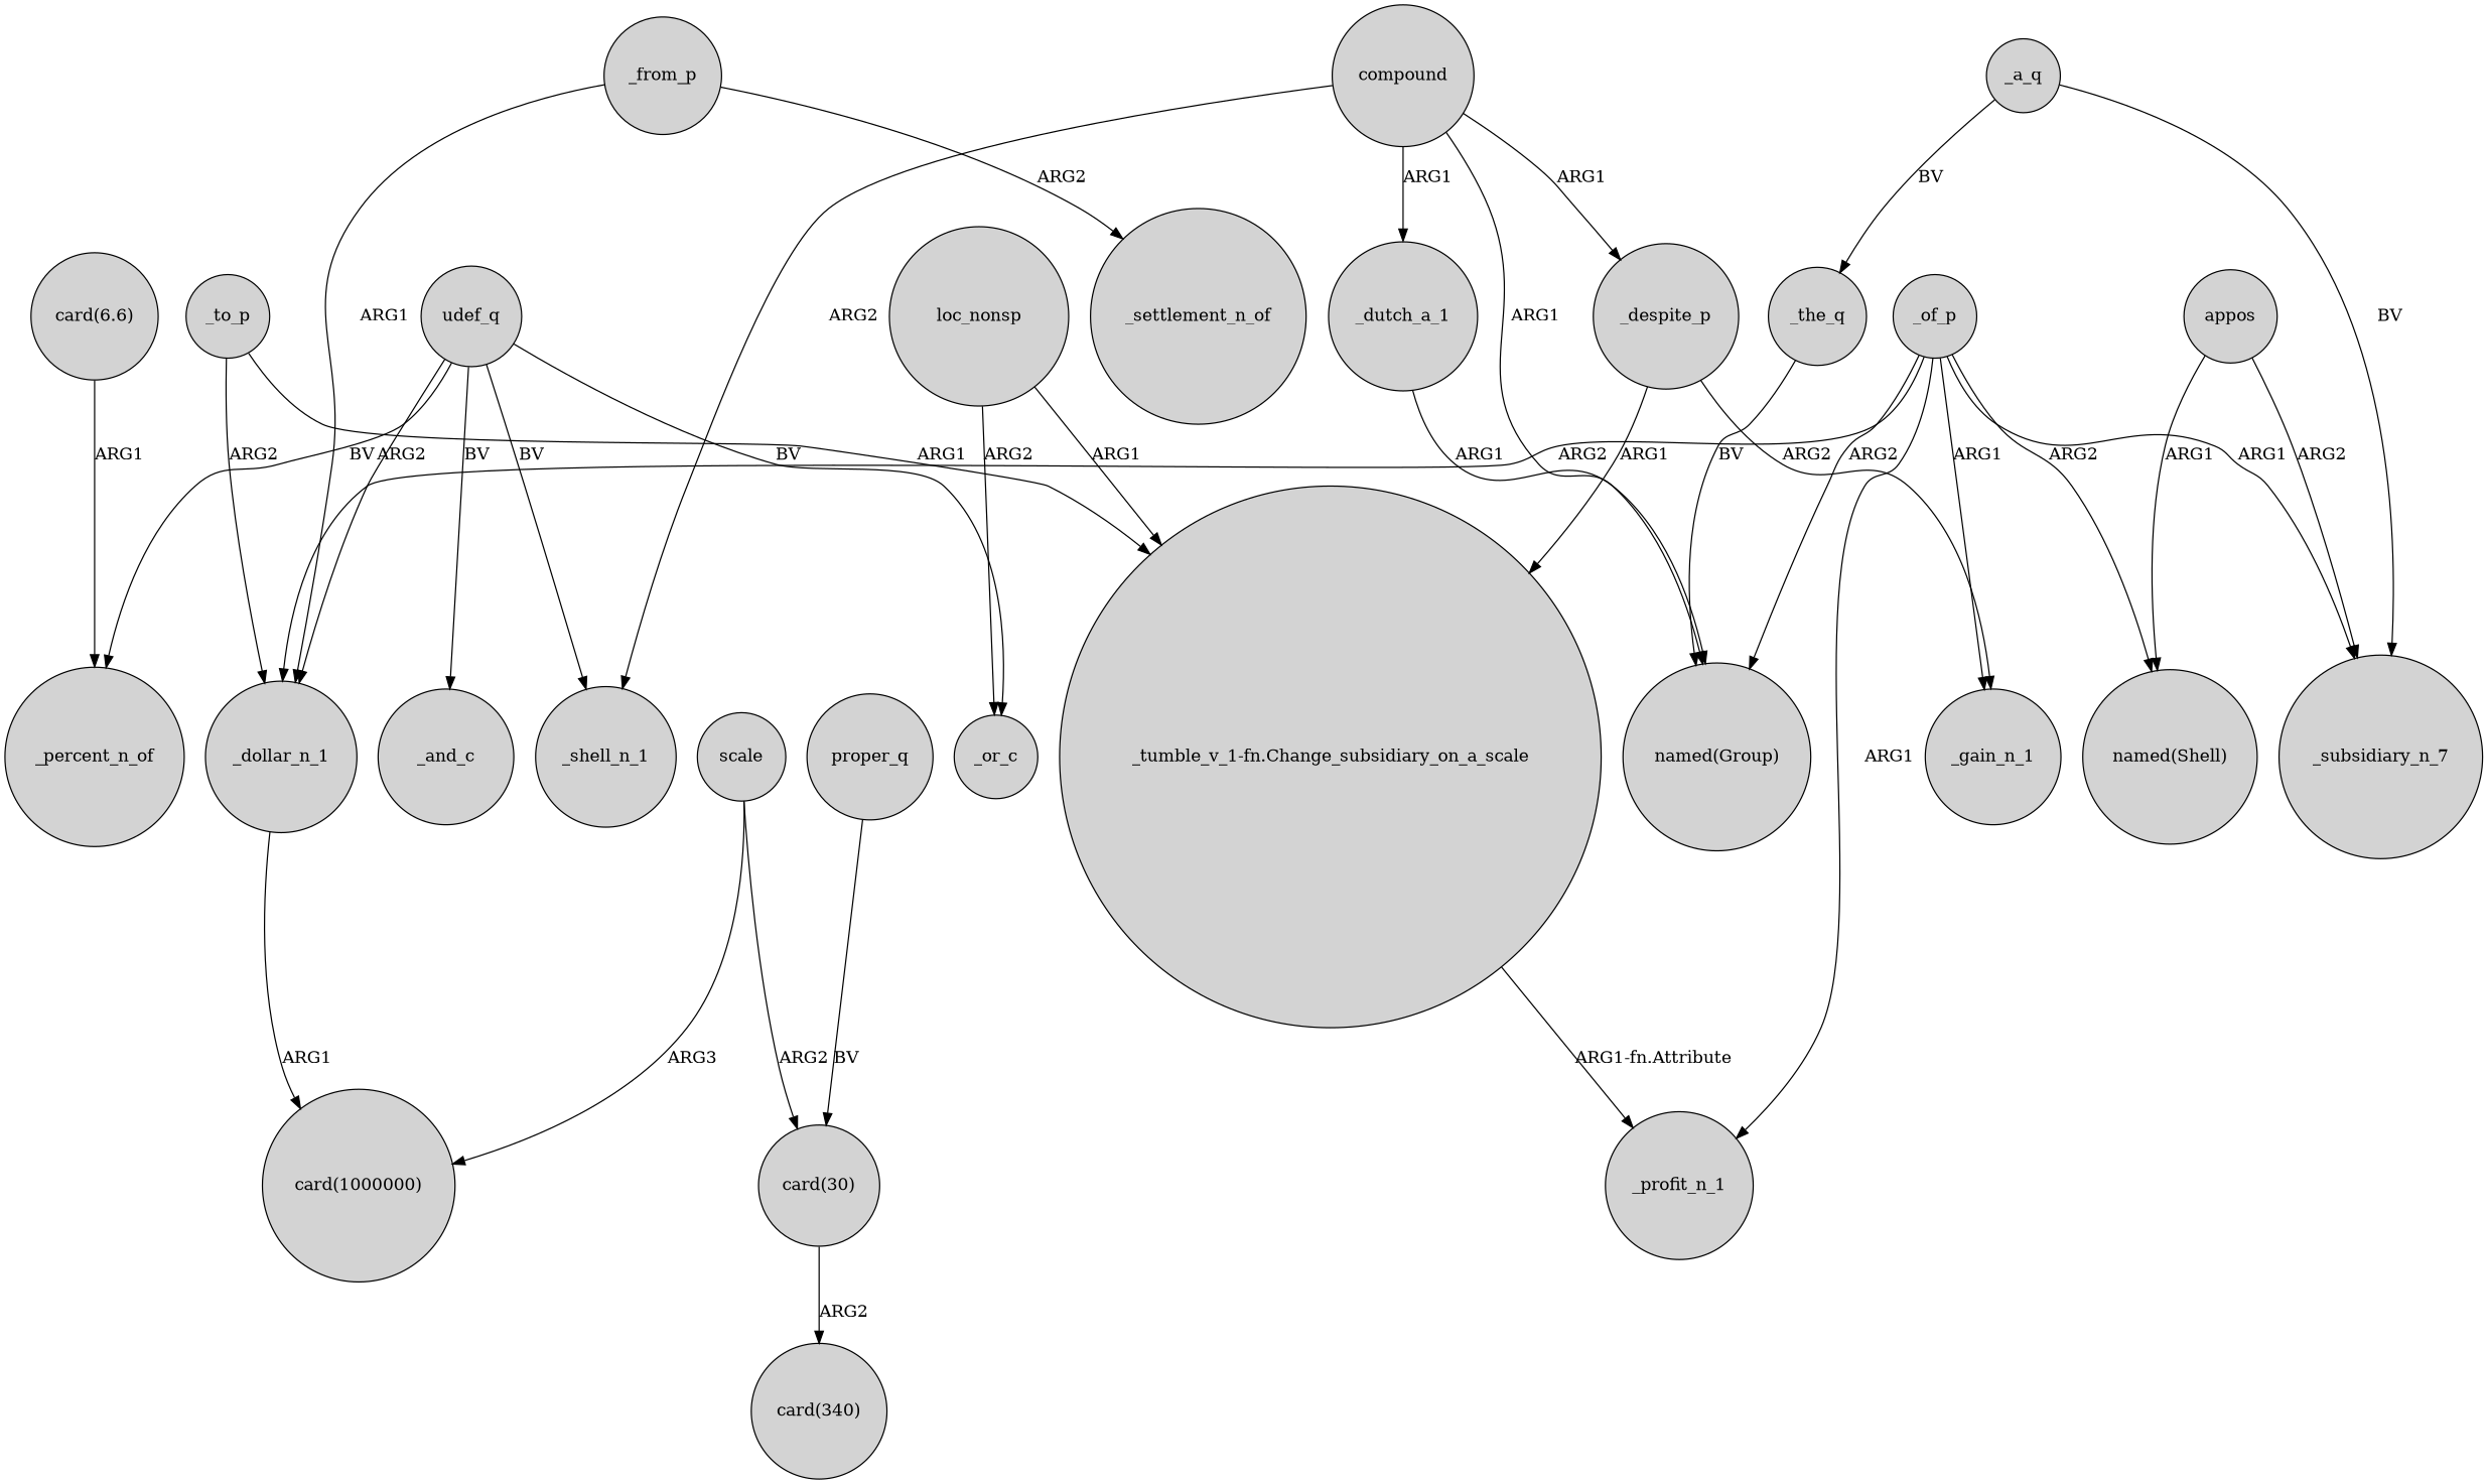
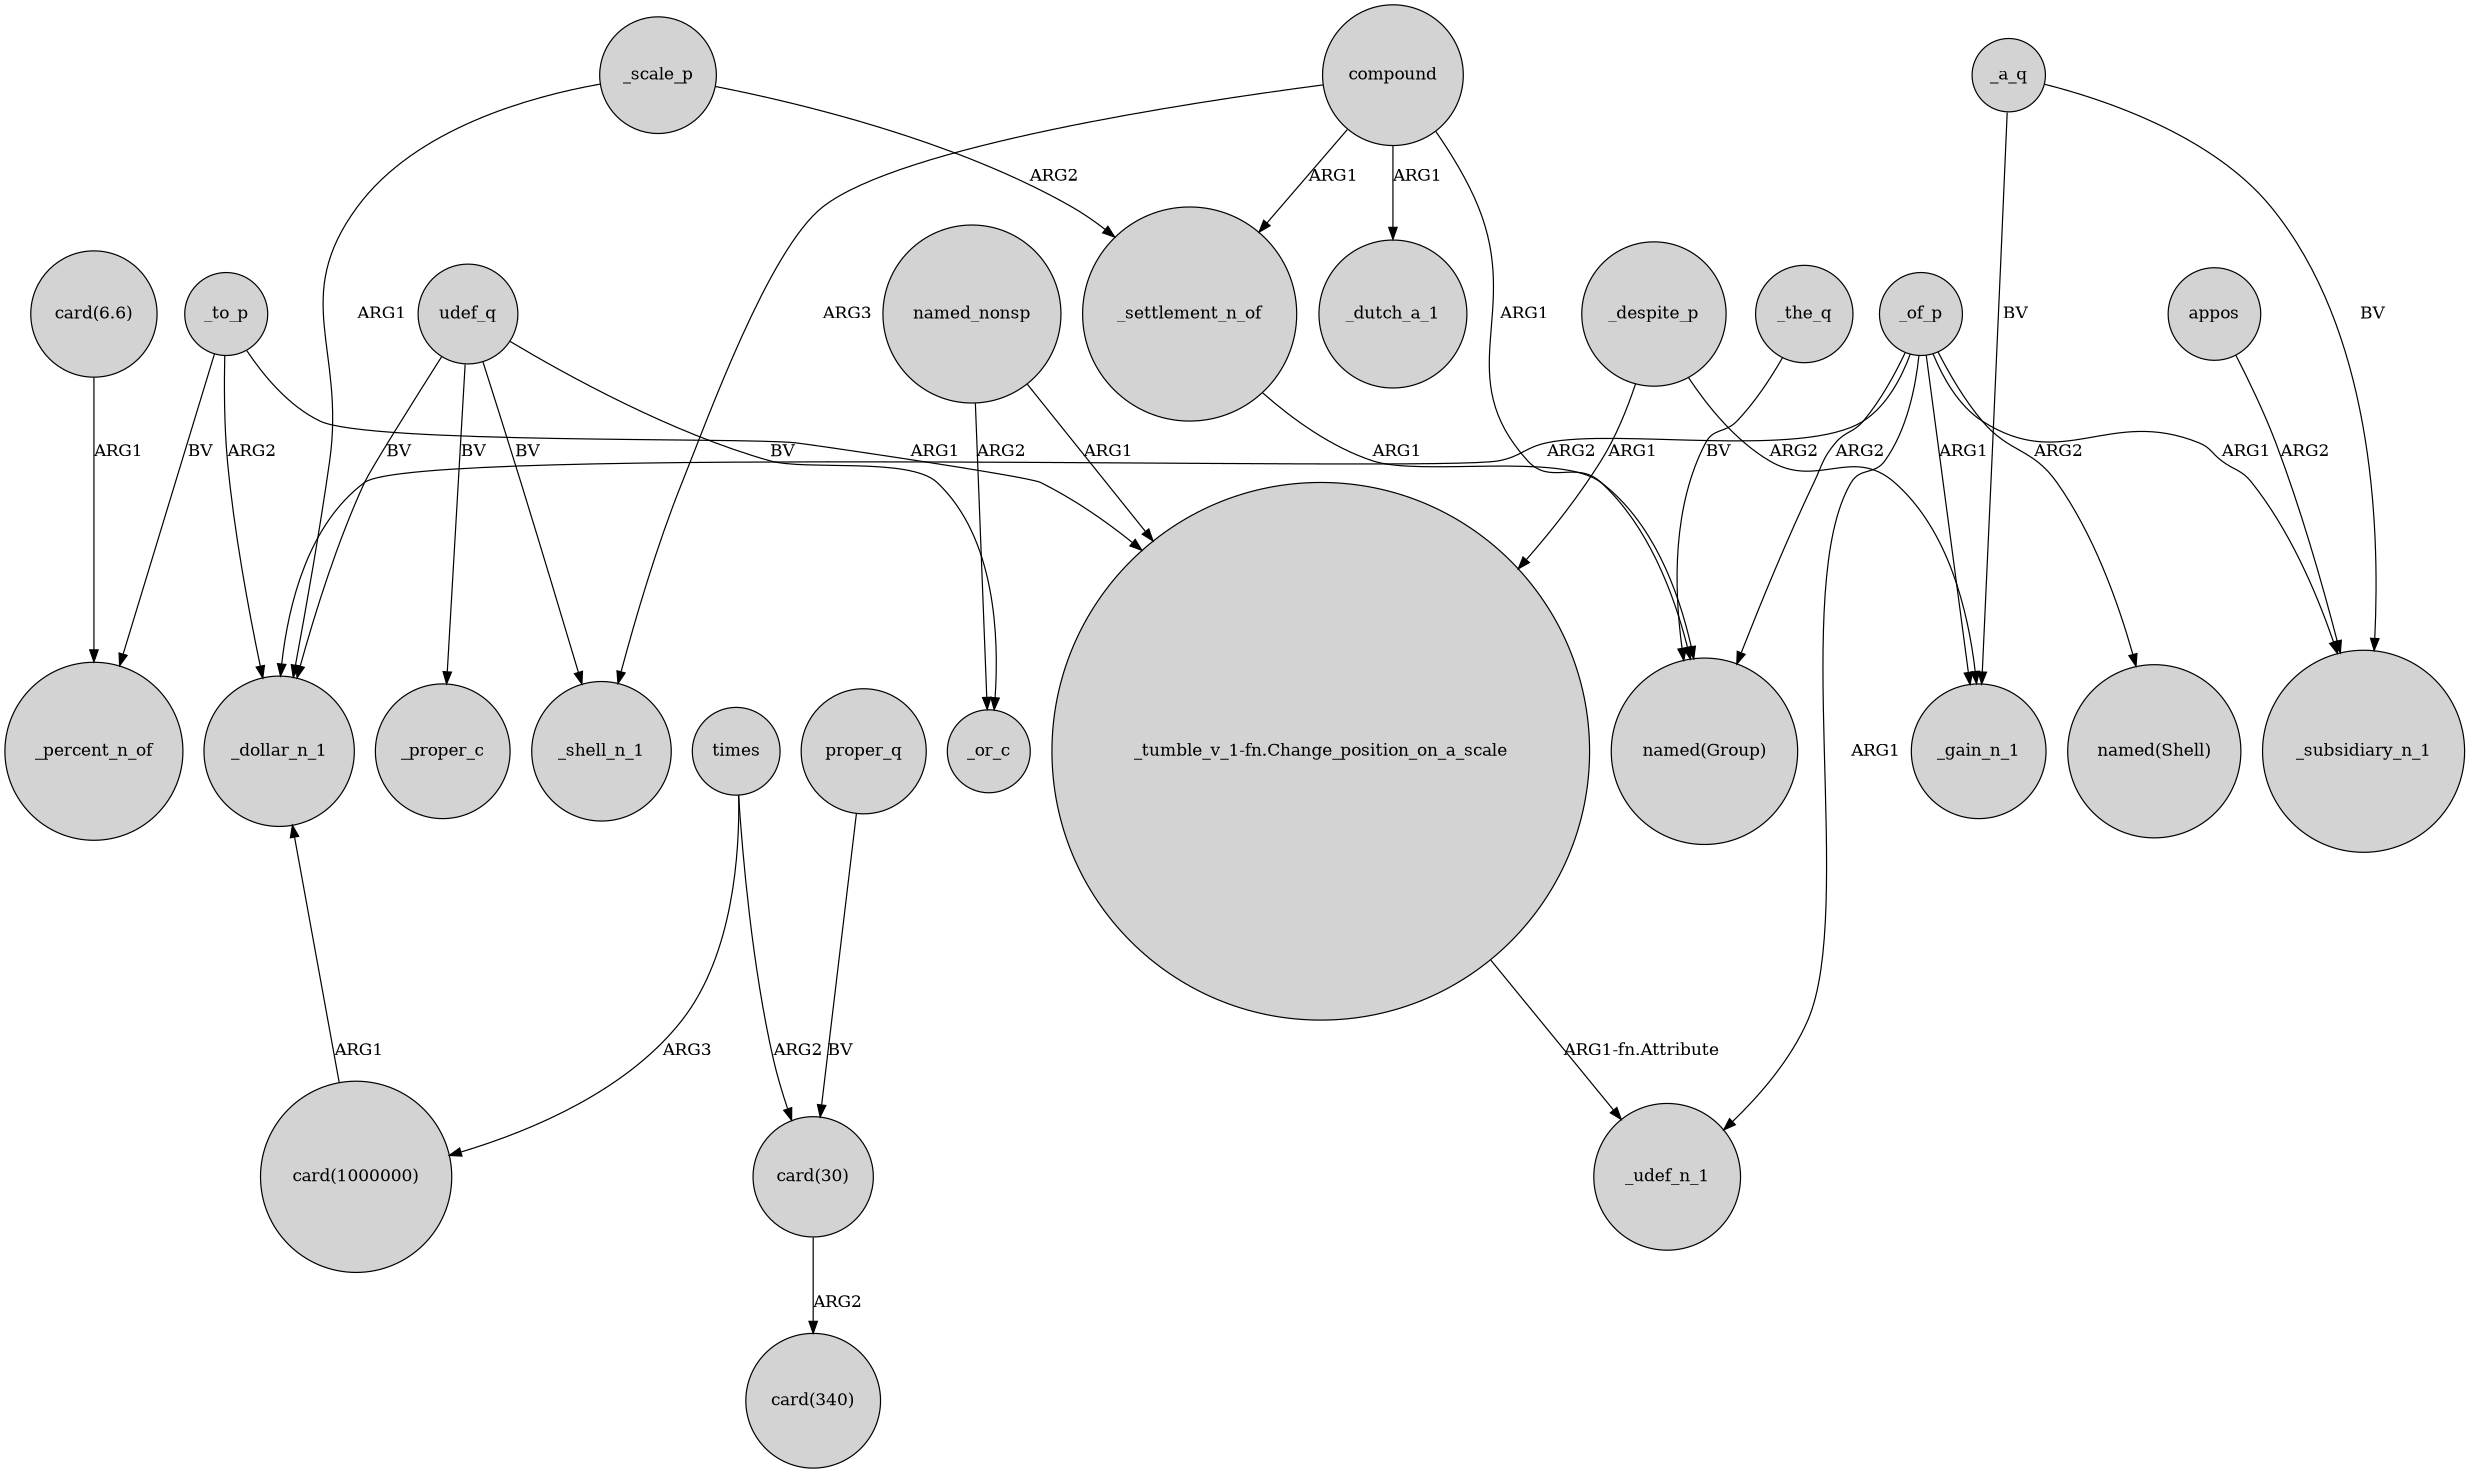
  digraph {
    node [shape=circle style=filled]
    udef_q
    _percent_n_of
    _dollar_n_1
-   _and_c
+   _and_c [label=_proper_c]
    _or_c
    _shell_n_1
    _of_p
-   _profit_n_1
+   _profit_n_1 [label=_udef_n_1]
    "named(Shell)"
-   _subsidiary_n_1 [label=_subsidiary_n_7]
+   _subsidiary_n_1
    "named(Group)"
    _gain_n_1
    "card(6.6)"
    appos
-   _from_p
+   _from_p [label=_scale_p]
    _settlement_n_of
    _a_q
-   "_tumble_v_1-fn.Change_position_on_a_scale" [label="_tumble_v_1-fn.Change_subsidiary_on_a_scale"]
+   "_tumble_v_1-fn.Change_position_on_a_scale"
    compound
    _dutch_a_1
-   times [label=scale]
+   times
    "card(1000000)"
    "card(30)"
    "card(340)"
    _to_p
    _the_q
-   loc_nonsp
+   loc_nonsp [label=named_nonsp]
    _despite_p
    proper_q
-   udef_q -> _percent_n_of [label=BV]
-   udef_q -> _dollar_n_1 [label=ARG2]
+   _to_p -> _percent_n_of [label=BV]
+   udef_q -> _dollar_n_1 [label=BV]
    udef_q -> _and_c [label=BV]
    udef_q -> _or_c [label=BV]
    udef_q -> _shell_n_1 [label=BV]
    _of_p -> _dollar_n_1 [label=ARG2]
    _of_p -> _profit_n_1 [label=ARG1]
    _of_p -> "named(Shell)" [label=ARG2]
    _of_p -> _subsidiary_n_1 [label=ARG1]
    _of_p -> "named(Group)" [label=ARG2]
    _of_p -> _gain_n_1 [label=ARG1]
    "card(6.6)" -> _percent_n_of [label=ARG1]
-   appos -> "named(Shell)" [label=ARG1]
    appos -> _subsidiary_n_1 [label=ARG2]
    _from_p -> _dollar_n_1 [label=ARG1]
    _from_p -> _settlement_n_of [label=ARG2]
    _a_q -> _subsidiary_n_1 [label=BV]
-   _a_q -> _the_q [label=BV]
+   _a_q -> _gain_n_1 [label=BV]
    "_tumble_v_1-fn.Change_position_on_a_scale" -> _profit_n_1 [label="ARG1-fn.Attribute"]
-   compound -> _shell_n_1 [label=ARG2]
+   compound -> _shell_n_1 [label=ARG3]
    compound -> "named(Group)" [label=ARG1]
-   compound -> _despite_p [label=ARG1]
+   compound -> _settlement_n_of [label=ARG1]
    compound -> _dutch_a_1 [label=ARG1]
-   _dutch_a_1 -> "named(Group)" [label=ARG1]
+   _settlement_n_of -> "named(Group)" [label=ARG1]
    times -> "card(1000000)" [label=ARG3]
    times -> "card(30)" [label=ARG2]
-   _dollar_n_1 -> "card(1000000)" [label=ARG1]
+   "card(1000000)" -> _dollar_n_1 [label=ARG1]
    "card(30)" -> "card(340)" [label=ARG2]
    _to_p -> _dollar_n_1 [label=ARG2]
    _to_p -> "_tumble_v_1-fn.Change_position_on_a_scale" [label=ARG1]
    _the_q -> "named(Group)" [label=BV]
    loc_nonsp -> _or_c [label=ARG2]
    loc_nonsp -> "_tumble_v_1-fn.Change_position_on_a_scale" [label=ARG1]
    _despite_p -> _gain_n_1 [label=ARG2]
    _despite_p -> "_tumble_v_1-fn.Change_position_on_a_scale" [label=ARG1]
    proper_q -> "card(30)" [label=BV]
  }
